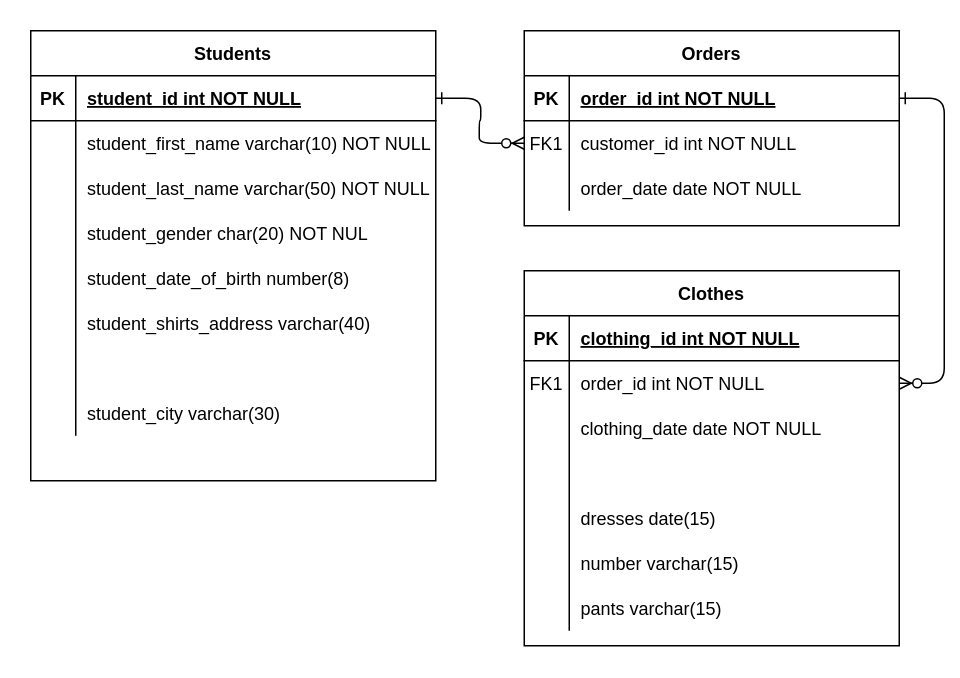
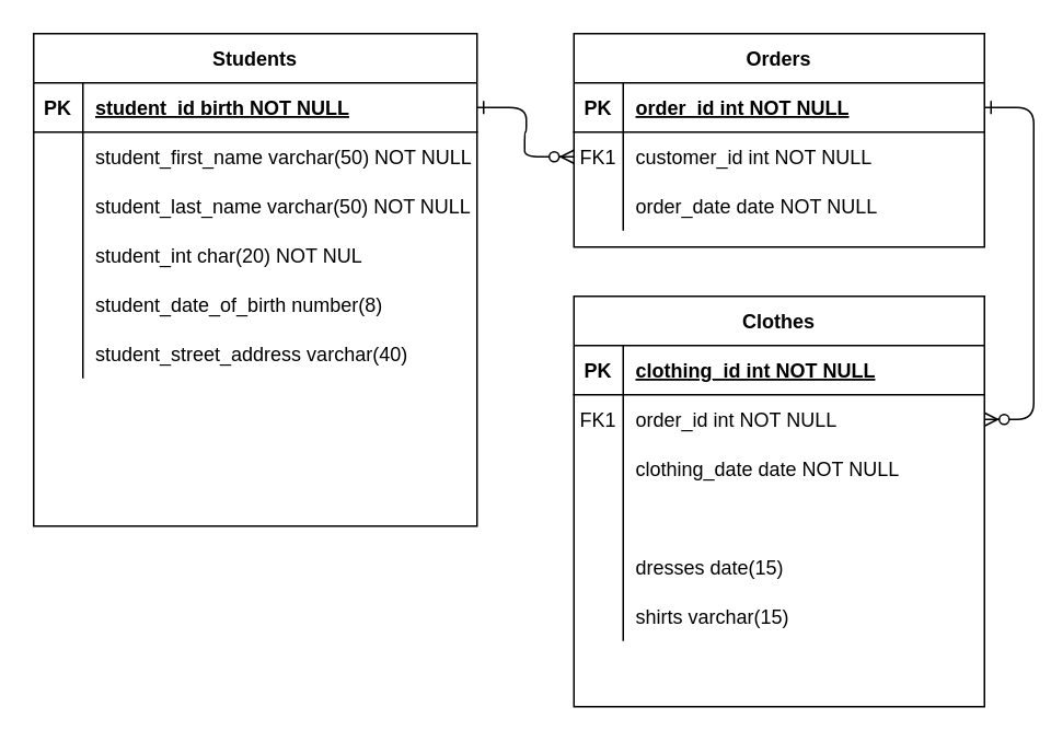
  <mxCell id="0" />
  <mxCell id="1" parent="0" />
  <mxCell id="2" value="" style="edgeStyle=entityRelationEdgeStyle;endArrow=ERzeroToMany;startArrow=ERone;endFill=1;startFill=0;" parent="1" source="36" target="8" edge="1"><mxGeometry width="100" height="100" relative="1" as="geometry"><mxPoint x="239" y="620" as="sourcePoint" /><mxPoint x="339" y="520" as="targetPoint" /></mxGeometry></mxCell>
  <mxCell id="3" value="" style="edgeStyle=entityRelationEdgeStyle;endArrow=ERzeroToMany;startArrow=ERone;endFill=1;startFill=0;" parent="1" source="5" target="18" edge="1"><mxGeometry width="100" height="100" relative="1" as="geometry"><mxPoint x="299" y="80" as="sourcePoint" /><mxPoint x="359" y="105" as="targetPoint" /></mxGeometry></mxCell>
  <mxCell id="4" value="Orders" style="shape=table;startSize=30;container=1;collapsible=1;childLayout=tableLayout;fixedRows=1;rowLines=0;fontStyle=1;align=center;resizeLast=1;" parent="1" vertex="1"><mxGeometry x="349" y="20" width="250" height="130" as="geometry" /></mxCell>
  <mxCell id="5" value="" style="shape=partialRectangle;collapsible=0;dropTarget=0;pointerEvents=0;fillColor=none;points=[[0,0.5],[1,0.5]];portConstraint=eastwest;top=0;left=0;right=0;bottom=1;" parent="4" vertex="1"><mxGeometry y="30" width="250" height="30" as="geometry" /></mxCell>
  <mxCell id="6" value="PK" style="shape=partialRectangle;overflow=hidden;connectable=0;fillColor=none;top=0;left=0;bottom=0;right=0;fontStyle=1;" parent="5" vertex="1"><mxGeometry width="30" height="30" as="geometry" /></mxCell>
  <mxCell id="7" value="order_id int NOT NULL " style="shape=partialRectangle;overflow=hidden;connectable=0;fillColor=none;top=0;left=0;bottom=0;right=0;align=left;spacingLeft=6;fontStyle=5;" parent="5" vertex="1"><mxGeometry x="30" width="220" height="30" as="geometry" /></mxCell>
  <mxCell id="8" value="" style="shape=partialRectangle;collapsible=0;dropTarget=0;pointerEvents=0;fillColor=none;points=[[0,0.5],[1,0.5]];portConstraint=eastwest;top=0;left=0;right=0;bottom=0;" parent="4" vertex="1"><mxGeometry y="60" width="250" height="30" as="geometry" /></mxCell>
  <mxCell id="9" value="FK1" style="shape=partialRectangle;overflow=hidden;connectable=0;fillColor=none;top=0;left=0;bottom=0;right=0;" parent="8" vertex="1"><mxGeometry width="30" height="30" as="geometry" /></mxCell>
  <mxCell id="10" value="customer_id int NOT NULL" style="shape=partialRectangle;overflow=hidden;connectable=0;fillColor=none;top=0;left=0;bottom=0;right=0;align=left;spacingLeft=6;" parent="8" vertex="1"><mxGeometry x="30" width="220" height="30" as="geometry" /></mxCell>
  <mxCell id="11" value="" style="shape=partialRectangle;collapsible=0;dropTarget=0;pointerEvents=0;fillColor=none;points=[[0,0.5],[1,0.5]];portConstraint=eastwest;top=0;left=0;right=0;bottom=0;" parent="4" vertex="1"><mxGeometry y="90" width="250" height="30" as="geometry" /></mxCell>
  <mxCell id="12" value="" style="shape=partialRectangle;overflow=hidden;connectable=0;fillColor=none;top=0;left=0;bottom=0;right=0;" parent="11" vertex="1"><mxGeometry width="30" height="30" as="geometry" /></mxCell>
  <mxCell id="13" value="order_date date NOT NULL" style="shape=partialRectangle;overflow=hidden;connectable=0;fillColor=none;top=0;left=0;bottom=0;right=0;align=left;spacingLeft=6;" parent="11" vertex="1"><mxGeometry x="30" width="220" height="30" as="geometry" /></mxCell>
  <mxCell id="14" value="Clothes" style="shape=table;startSize=30;container=1;collapsible=1;childLayout=tableLayout;fixedRows=1;rowLines=0;fontStyle=1;align=center;resizeLast=1;" parent="1" vertex="1"><mxGeometry x="349" y="180" width="250" height="250" as="geometry" /></mxCell>
  <mxCell id="15" value="" style="shape=partialRectangle;collapsible=0;dropTarget=0;pointerEvents=0;fillColor=none;points=[[0,0.5],[1,0.5]];portConstraint=eastwest;top=0;left=0;right=0;bottom=1;" parent="14" vertex="1"><mxGeometry y="30" width="250" height="30" as="geometry" /></mxCell>
  <mxCell id="16" value="PK" style="shape=partialRectangle;overflow=hidden;connectable=0;fillColor=none;top=0;left=0;bottom=0;right=0;fontStyle=1;" parent="15" vertex="1"><mxGeometry width="30" height="30" as="geometry" /></mxCell>
  <mxCell id="17" value="clothing_id int NOT NULL " style="shape=partialRectangle;overflow=hidden;connectable=0;fillColor=none;top=0;left=0;bottom=0;right=0;align=left;spacingLeft=6;fontStyle=5;" parent="15" vertex="1"><mxGeometry x="30" width="220" height="30" as="geometry" /></mxCell>
  <mxCell id="18" value="" style="shape=partialRectangle;collapsible=0;dropTarget=0;pointerEvents=0;fillColor=none;points=[[0,0.5],[1,0.5]];portConstraint=eastwest;top=0;left=0;right=0;bottom=0;" parent="14" vertex="1"><mxGeometry y="60" width="250" height="30" as="geometry" /></mxCell>
  <mxCell id="19" value="FK1" style="shape=partialRectangle;overflow=hidden;connectable=0;fillColor=none;top=0;left=0;bottom=0;right=0;" parent="18" vertex="1"><mxGeometry width="30" height="30" as="geometry" /></mxCell>
  <mxCell id="20" value="order_id int NOT NULL" style="shape=partialRectangle;overflow=hidden;connectable=0;fillColor=none;top=0;left=0;bottom=0;right=0;align=left;spacingLeft=6;" parent="18" vertex="1"><mxGeometry x="30" width="220" height="30" as="geometry" /></mxCell>
  <mxCell id="21" value="" style="shape=partialRectangle;collapsible=0;dropTarget=0;pointerEvents=0;fillColor=none;points=[[0,0.5],[1,0.5]];portConstraint=eastwest;top=0;left=0;right=0;bottom=0;" parent="14" vertex="1"><mxGeometry y="90" width="250" height="30" as="geometry" /></mxCell>
  <mxCell id="22" value="" style="shape=partialRectangle;overflow=hidden;connectable=0;fillColor=none;top=0;left=0;bottom=0;right=0;" parent="21" vertex="1"><mxGeometry width="30" height="30" as="geometry" /></mxCell>
  <mxCell id="23" value="clothing_date date NOT NULL" style="shape=partialRectangle;overflow=hidden;connectable=0;fillColor=none;top=0;left=0;bottom=0;right=0;align=left;spacingLeft=6;" parent="21" vertex="1"><mxGeometry x="30" width="220" height="30" as="geometry" /></mxCell>
  <mxCell id="24" style="shape=partialRectangle;collapsible=0;dropTarget=0;pointerEvents=0;fillColor=none;points=[[0,0.5],[1,0.5]];portConstraint=eastwest;top=0;left=0;right=0;bottom=0;" parent="14" vertex="1"><mxGeometry y="120" width="250" height="30" as="geometry" /></mxCell>
  <mxCell id="25" style="shape=partialRectangle;overflow=hidden;connectable=0;fillColor=none;top=0;left=0;bottom=0;right=0;" parent="24" vertex="1"><mxGeometry width="30" height="30" as="geometry" /></mxCell>
  <mxCell id="26" style="shape=partialRectangle;collapsible=0;dropTarget=0;pointerEvents=0;fillColor=none;points=[[0,0.5],[1,0.5]];portConstraint=eastwest;top=0;left=0;right=0;bottom=0;" parent="14" vertex="1"><mxGeometry y="150" width="250" height="30" as="geometry" /></mxCell>
  <mxCell id="27" style="shape=partialRectangle;overflow=hidden;connectable=0;fillColor=none;top=0;left=0;bottom=0;right=0;" parent="26" vertex="1"><mxGeometry width="30" height="30" as="geometry" /></mxCell>
  <mxCell id="28" value="dresses date(15)" style="shape=partialRectangle;overflow=hidden;connectable=0;fillColor=none;top=0;left=0;bottom=0;right=0;align=left;spacingLeft=6;" parent="26" vertex="1"><mxGeometry x="30" width="220" height="30" as="geometry" /></mxCell>
  <mxCell id="29" style="shape=partialRectangle;collapsible=0;dropTarget=0;pointerEvents=0;fillColor=none;points=[[0,0.5],[1,0.5]];portConstraint=eastwest;top=0;left=0;right=0;bottom=0;" parent="14" vertex="1"><mxGeometry y="180" width="250" height="30" as="geometry" /></mxCell>
  <mxCell id="30" style="shape=partialRectangle;overflow=hidden;connectable=0;fillColor=none;top=0;left=0;bottom=0;right=0;" parent="29" vertex="1"><mxGeometry width="30" height="30" as="geometry" /></mxCell>
- <mxCell id="31" value="number varchar(15)" style="shape=partialRectangle;overflow=hidden;connectable=0;fillColor=none;top=0;left=0;bottom=0;right=0;align=left;spacingLeft=6;" parent="29" vertex="1"><mxGeometry x="30" width="220" height="30" as="geometry" /></mxCell>
+ <mxCell id="31" value="shirts varchar(15)" style="shape=partialRectangle;overflow=hidden;connectable=0;fillColor=none;top=0;left=0;bottom=0;right=0;align=left;spacingLeft=6;" parent="29" vertex="1"><mxGeometry x="30" width="220" height="30" as="geometry" /></mxCell>
  <mxCell id="32" style="shape=partialRectangle;collapsible=0;dropTarget=0;pointerEvents=0;fillColor=none;points=[[0,0.5],[1,0.5]];portConstraint=eastwest;top=0;left=0;right=0;bottom=0;" parent="14" vertex="1"><mxGeometry y="210" width="250" height="30" as="geometry" /></mxCell>
  <mxCell id="33" style="shape=partialRectangle;overflow=hidden;connectable=0;fillColor=none;top=0;left=0;bottom=0;right=0;" parent="32" vertex="1"><mxGeometry width="30" height="30" as="geometry" /></mxCell>
- <mxCell id="34" value="pants varchar(15)" style="shape=partialRectangle;overflow=hidden;connectable=0;fillColor=none;top=0;left=0;bottom=0;right=0;align=left;spacingLeft=6;" parent="32" vertex="1"><mxGeometry x="30" width="220" height="30" as="geometry" /></mxCell>
  <mxCell id="35" value="Students" style="shape=table;startSize=30;container=1;collapsible=1;childLayout=tableLayout;fixedRows=1;rowLines=0;fontStyle=1;align=center;resizeLast=1;" parent="1" vertex="1"><mxGeometry x="20" y="20" width="270.0" height="300" as="geometry" /></mxCell>
  <mxCell id="36" value="" style="shape=partialRectangle;collapsible=0;dropTarget=0;pointerEvents=0;fillColor=none;points=[[0,0.5],[1,0.5]];portConstraint=eastwest;top=0;left=0;right=0;bottom=1;" parent="35" vertex="1"><mxGeometry y="30" width="270.0" height="30" as="geometry" /></mxCell>
  <mxCell id="37" value="PK" style="shape=partialRectangle;overflow=hidden;connectable=0;fillColor=none;top=0;left=0;bottom=0;right=0;fontStyle=1;" parent="36" vertex="1"><mxGeometry width="30" height="30" as="geometry" /></mxCell>
- <mxCell id="38" value="student_id int NOT NULL " style="shape=partialRectangle;overflow=hidden;connectable=0;fillColor=none;top=0;left=0;bottom=0;right=0;align=left;spacingLeft=6;fontStyle=5;" parent="36" vertex="1"><mxGeometry x="30" width="240.0" height="30" as="geometry" /></mxCell>
+ <mxCell id="38" value="student_id birth NOT NULL " style="shape=partialRectangle;overflow=hidden;connectable=0;fillColor=none;top=0;left=0;bottom=0;right=0;align=left;spacingLeft=6;fontStyle=5;" parent="36" vertex="1"><mxGeometry x="30" width="240.0" height="30" as="geometry" /></mxCell>
  <mxCell id="39" value="" style="shape=partialRectangle;collapsible=0;dropTarget=0;pointerEvents=0;fillColor=none;points=[[0,0.5],[1,0.5]];portConstraint=eastwest;top=0;left=0;right=0;bottom=0;" parent="35" vertex="1"><mxGeometry y="60" width="270.0" height="30" as="geometry" /></mxCell>
  <mxCell id="40" value="" style="shape=partialRectangle;overflow=hidden;connectable=0;fillColor=none;top=0;left=0;bottom=0;right=0;" parent="39" vertex="1"><mxGeometry width="30" height="30" as="geometry" /></mxCell>
- <mxCell id="41" value="student_first_name varchar(10) NOT NULL" style="shape=partialRectangle;overflow=hidden;connectable=0;fillColor=none;top=0;left=0;bottom=0;right=0;align=left;spacingLeft=6;" parent="39" vertex="1"><mxGeometry x="30" width="240.0" height="30" as="geometry" /></mxCell>
+ <mxCell id="41" value="student_first_name varchar(50) NOT NULL" style="shape=partialRectangle;overflow=hidden;connectable=0;fillColor=none;top=0;left=0;bottom=0;right=0;align=left;spacingLeft=6;" parent="39" vertex="1"><mxGeometry x="30" width="240.0" height="30" as="geometry" /></mxCell>
  <mxCell id="42" style="shape=partialRectangle;collapsible=0;dropTarget=0;pointerEvents=0;fillColor=none;points=[[0,0.5],[1,0.5]];portConstraint=eastwest;top=0;left=0;right=0;bottom=0;" parent="35" vertex="1"><mxGeometry y="90" width="270.0" height="30" as="geometry" /></mxCell>
  <mxCell id="43" style="shape=partialRectangle;overflow=hidden;connectable=0;fillColor=none;top=0;left=0;bottom=0;right=0;" parent="42" vertex="1"><mxGeometry width="30" height="30" as="geometry" /></mxCell>
  <mxCell id="44" value="student_last_name varchar(50) NOT NULL" style="shape=partialRectangle;overflow=hidden;connectable=0;fillColor=none;top=0;left=0;bottom=0;right=0;align=left;spacingLeft=6;" parent="42" vertex="1"><mxGeometry x="30" width="240.0" height="30" as="geometry" /></mxCell>
  <mxCell id="45" style="shape=partialRectangle;collapsible=0;dropTarget=0;pointerEvents=0;fillColor=none;points=[[0,0.5],[1,0.5]];portConstraint=eastwest;top=0;left=0;right=0;bottom=0;" parent="35" vertex="1"><mxGeometry y="120" width="270.0" height="30" as="geometry" /></mxCell>
  <mxCell id="46" style="shape=partialRectangle;overflow=hidden;connectable=0;fillColor=none;top=0;left=0;bottom=0;right=0;" parent="45" vertex="1"><mxGeometry width="30" height="30" as="geometry" /></mxCell>
- <mxCell id="47" value="student_gender char(20) NOT NUL" style="shape=partialRectangle;overflow=hidden;connectable=0;fillColor=none;top=0;left=0;bottom=0;right=0;align=left;spacingLeft=6;" parent="45" vertex="1"><mxGeometry x="30" width="240.0" height="30" as="geometry" /></mxCell>
+ <mxCell id="47" value="student_int char(20) NOT NUL" style="shape=partialRectangle;overflow=hidden;connectable=0;fillColor=none;top=0;left=0;bottom=0;right=0;align=left;spacingLeft=6;" parent="45" vertex="1"><mxGeometry x="30" width="240.0" height="30" as="geometry" /></mxCell>
  <mxCell id="48" style="shape=partialRectangle;collapsible=0;dropTarget=0;pointerEvents=0;fillColor=none;points=[[0,0.5],[1,0.5]];portConstraint=eastwest;top=0;left=0;right=0;bottom=0;" parent="35" vertex="1"><mxGeometry y="150" width="270.0" height="30" as="geometry" /></mxCell>
  <mxCell id="49" style="shape=partialRectangle;overflow=hidden;connectable=0;fillColor=none;top=0;left=0;bottom=0;right=0;" parent="48" vertex="1"><mxGeometry width="30" height="30" as="geometry" /></mxCell>
  <mxCell id="50" value="student_date_of_birth number(8)" style="shape=partialRectangle;overflow=hidden;connectable=0;fillColor=none;top=0;left=0;bottom=0;right=0;align=left;spacingLeft=6;" parent="48" vertex="1"><mxGeometry x="30" width="240.0" height="30" as="geometry" /></mxCell>
  <mxCell id="51" style="shape=partialRectangle;collapsible=0;dropTarget=0;pointerEvents=0;fillColor=none;points=[[0,0.5],[1,0.5]];portConstraint=eastwest;top=0;left=0;right=0;bottom=0;" parent="35" vertex="1"><mxGeometry y="180" width="270.0" height="30" as="geometry" /></mxCell>
  <mxCell id="52" style="shape=partialRectangle;overflow=hidden;connectable=0;fillColor=none;top=0;left=0;bottom=0;right=0;" parent="51" vertex="1"><mxGeometry width="30" height="30" as="geometry" /></mxCell>
- <mxCell id="53" value="student_shirts_address varchar(40)" style="shape=partialRectangle;overflow=hidden;connectable=0;fillColor=none;top=0;left=0;bottom=0;right=0;align=left;spacingLeft=6;" parent="51" vertex="1"><mxGeometry x="30" width="240.0" height="30" as="geometry" /></mxCell>
+ <mxCell id="53" value="student_street_address varchar(40)" style="shape=partialRectangle;overflow=hidden;connectable=0;fillColor=none;top=0;left=0;bottom=0;right=0;align=left;spacingLeft=6;" parent="51" vertex="1"><mxGeometry x="30" width="240.0" height="30" as="geometry" /></mxCell>
  <mxCell id="54" style="shape=partialRectangle;collapsible=0;dropTarget=0;pointerEvents=0;fillColor=none;points=[[0,0.5],[1,0.5]];portConstraint=eastwest;top=0;left=0;right=0;bottom=0;" parent="35" vertex="1"><mxGeometry y="210" width="270.0" height="30" as="geometry" /></mxCell>
  <mxCell id="55" style="shape=partialRectangle;overflow=hidden;connectable=0;fillColor=none;top=0;left=0;bottom=0;right=0;" parent="54" vertex="1"><mxGeometry width="30" height="30" as="geometry" /></mxCell>
  <mxCell id="56" style="shape=partialRectangle;collapsible=0;dropTarget=0;pointerEvents=0;fillColor=none;points=[[0,0.5],[1,0.5]];portConstraint=eastwest;top=0;left=0;right=0;bottom=0;" parent="35" vertex="1"><mxGeometry y="240" width="270.0" height="30" as="geometry" /></mxCell>
  <mxCell id="57" style="shape=partialRectangle;overflow=hidden;connectable=0;fillColor=none;top=0;left=0;bottom=0;right=0;" parent="56" vertex="1"><mxGeometry width="30" height="30" as="geometry" /></mxCell>
- <mxCell id="58" value="student_city varchar(30)" style="shape=partialRectangle;overflow=hidden;connectable=0;fillColor=none;top=0;left=0;bottom=0;right=0;align=left;spacingLeft=6;" parent="56" vertex="1"><mxGeometry x="30" width="240.0" height="30" as="geometry" /></mxCell>
  <mxCell id="59" style="shape=partialRectangle;collapsible=0;dropTarget=0;pointerEvents=0;fillColor=none;points=[[0,0.5],[1,0.5]];portConstraint=eastwest;top=0;left=0;right=0;bottom=0;" parent="35" vertex="1"><mxGeometry y="270" width="270.0" height="30" as="geometry" /></mxCell>
  <mxCell id="60" style="shape=partialRectangle;overflow=hidden;connectable=0;fillColor=none;top=0;left=0;bottom=0;right=0;" parent="59" vertex="1"><mxGeometry width="30" height="30" as="geometry" /></mxCell>
